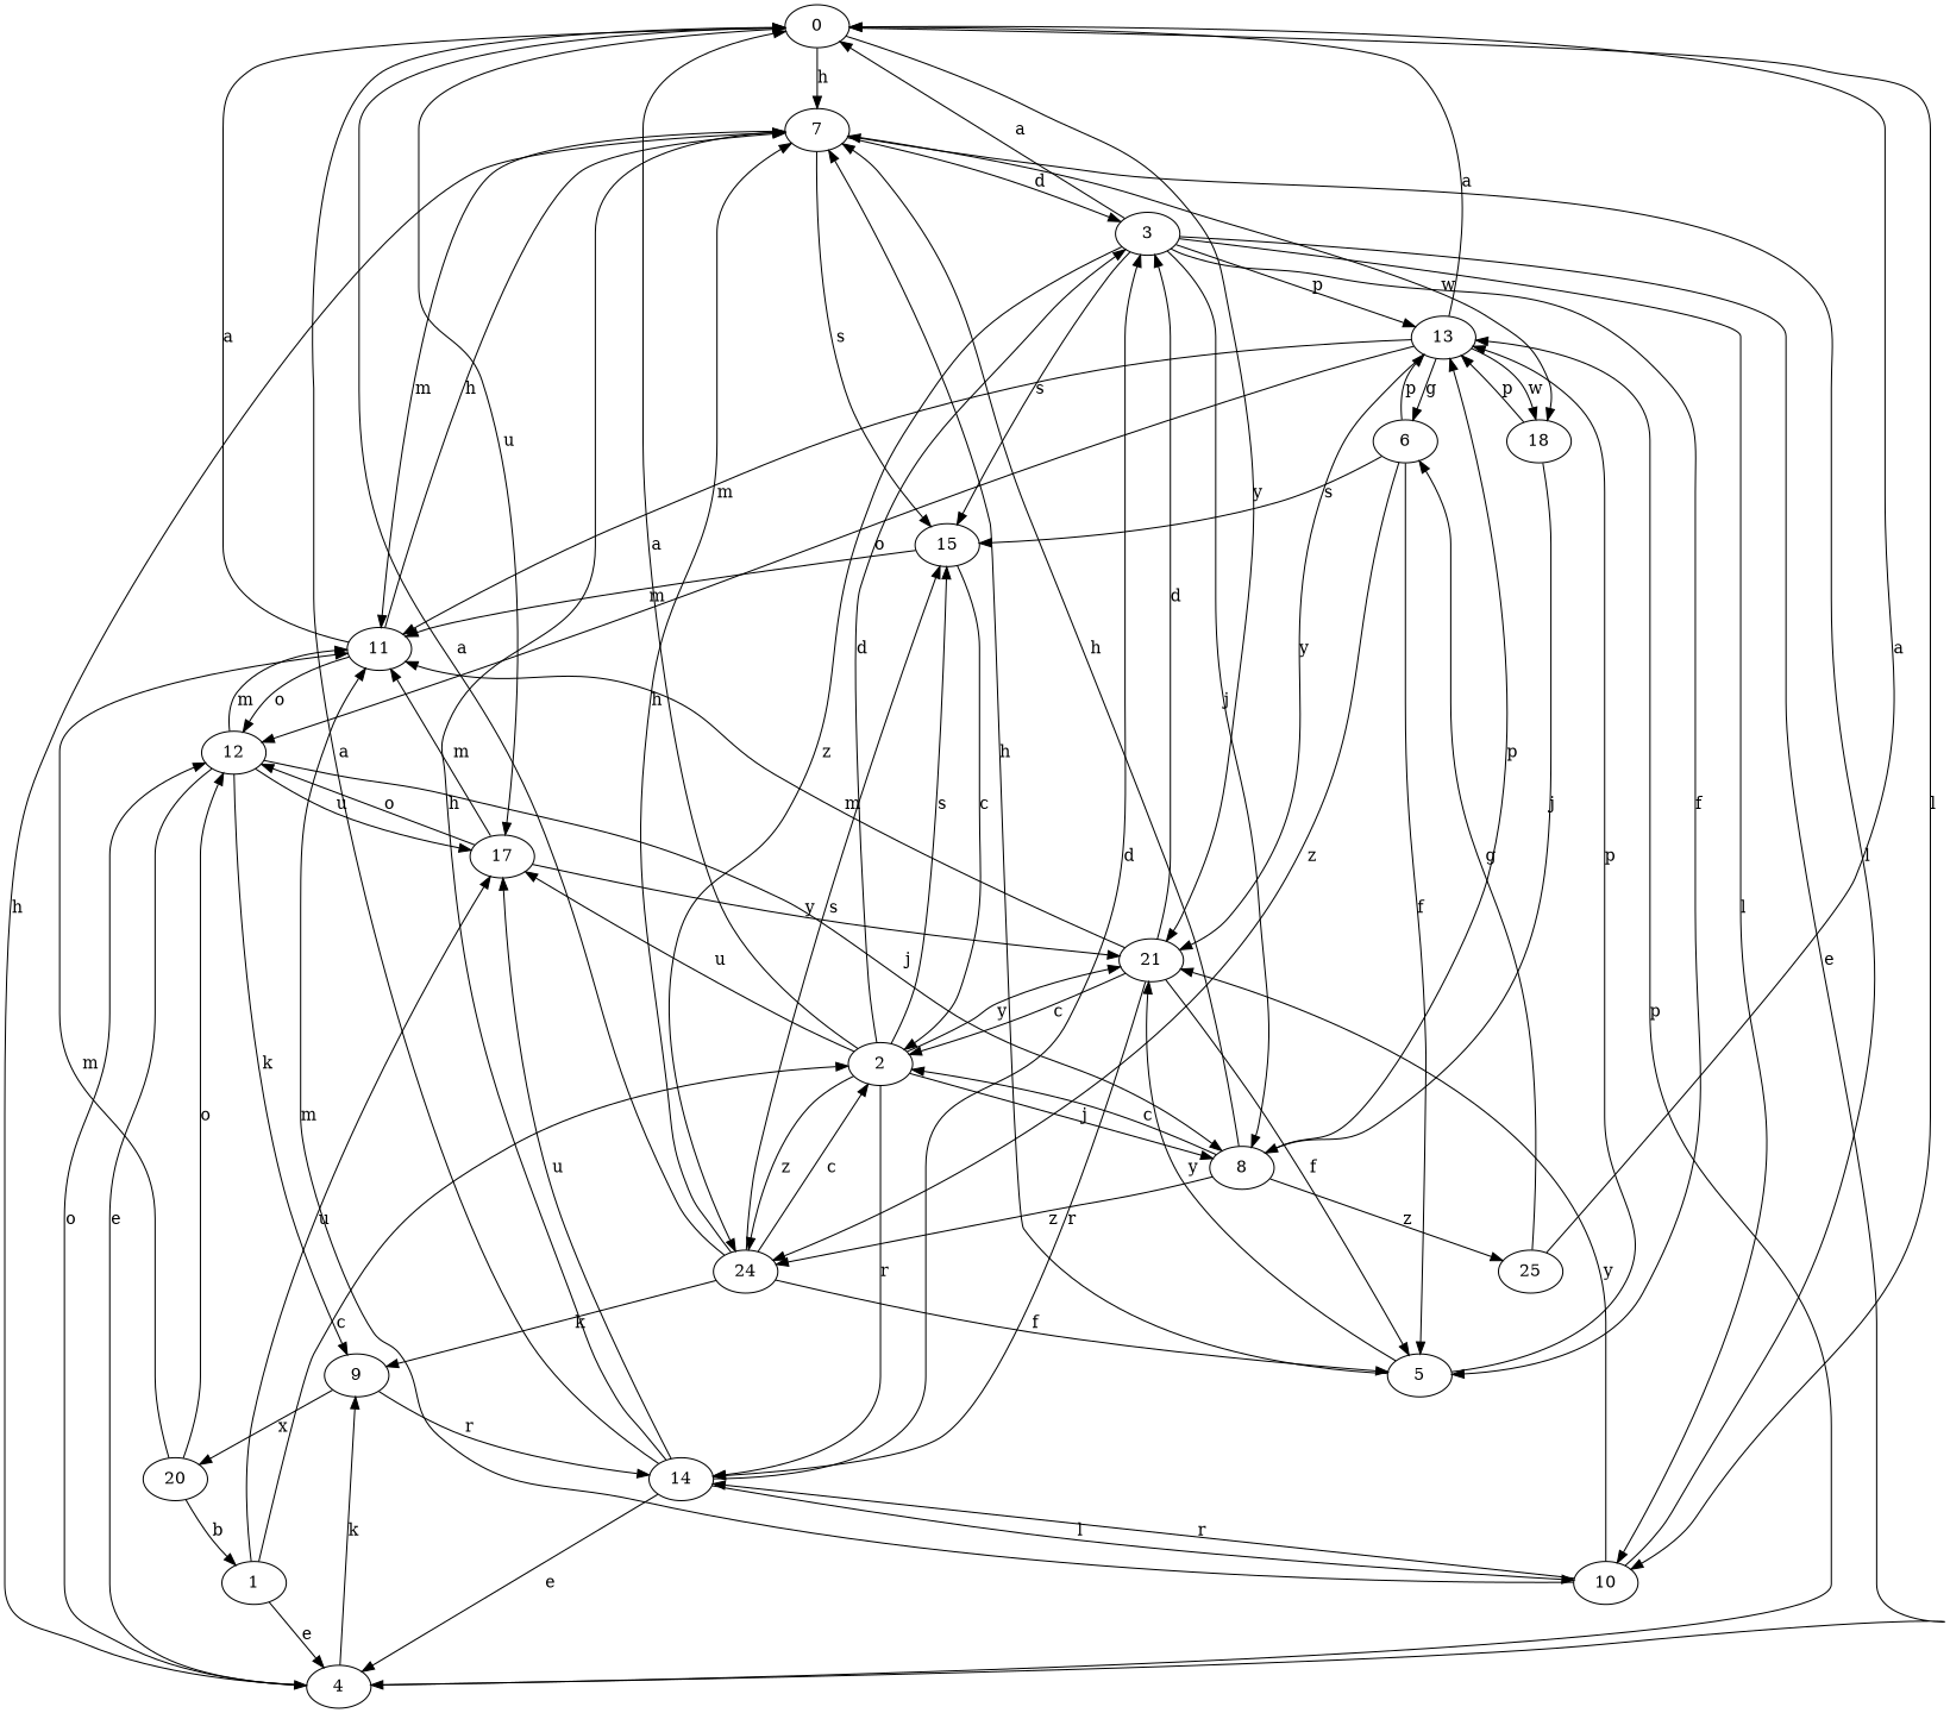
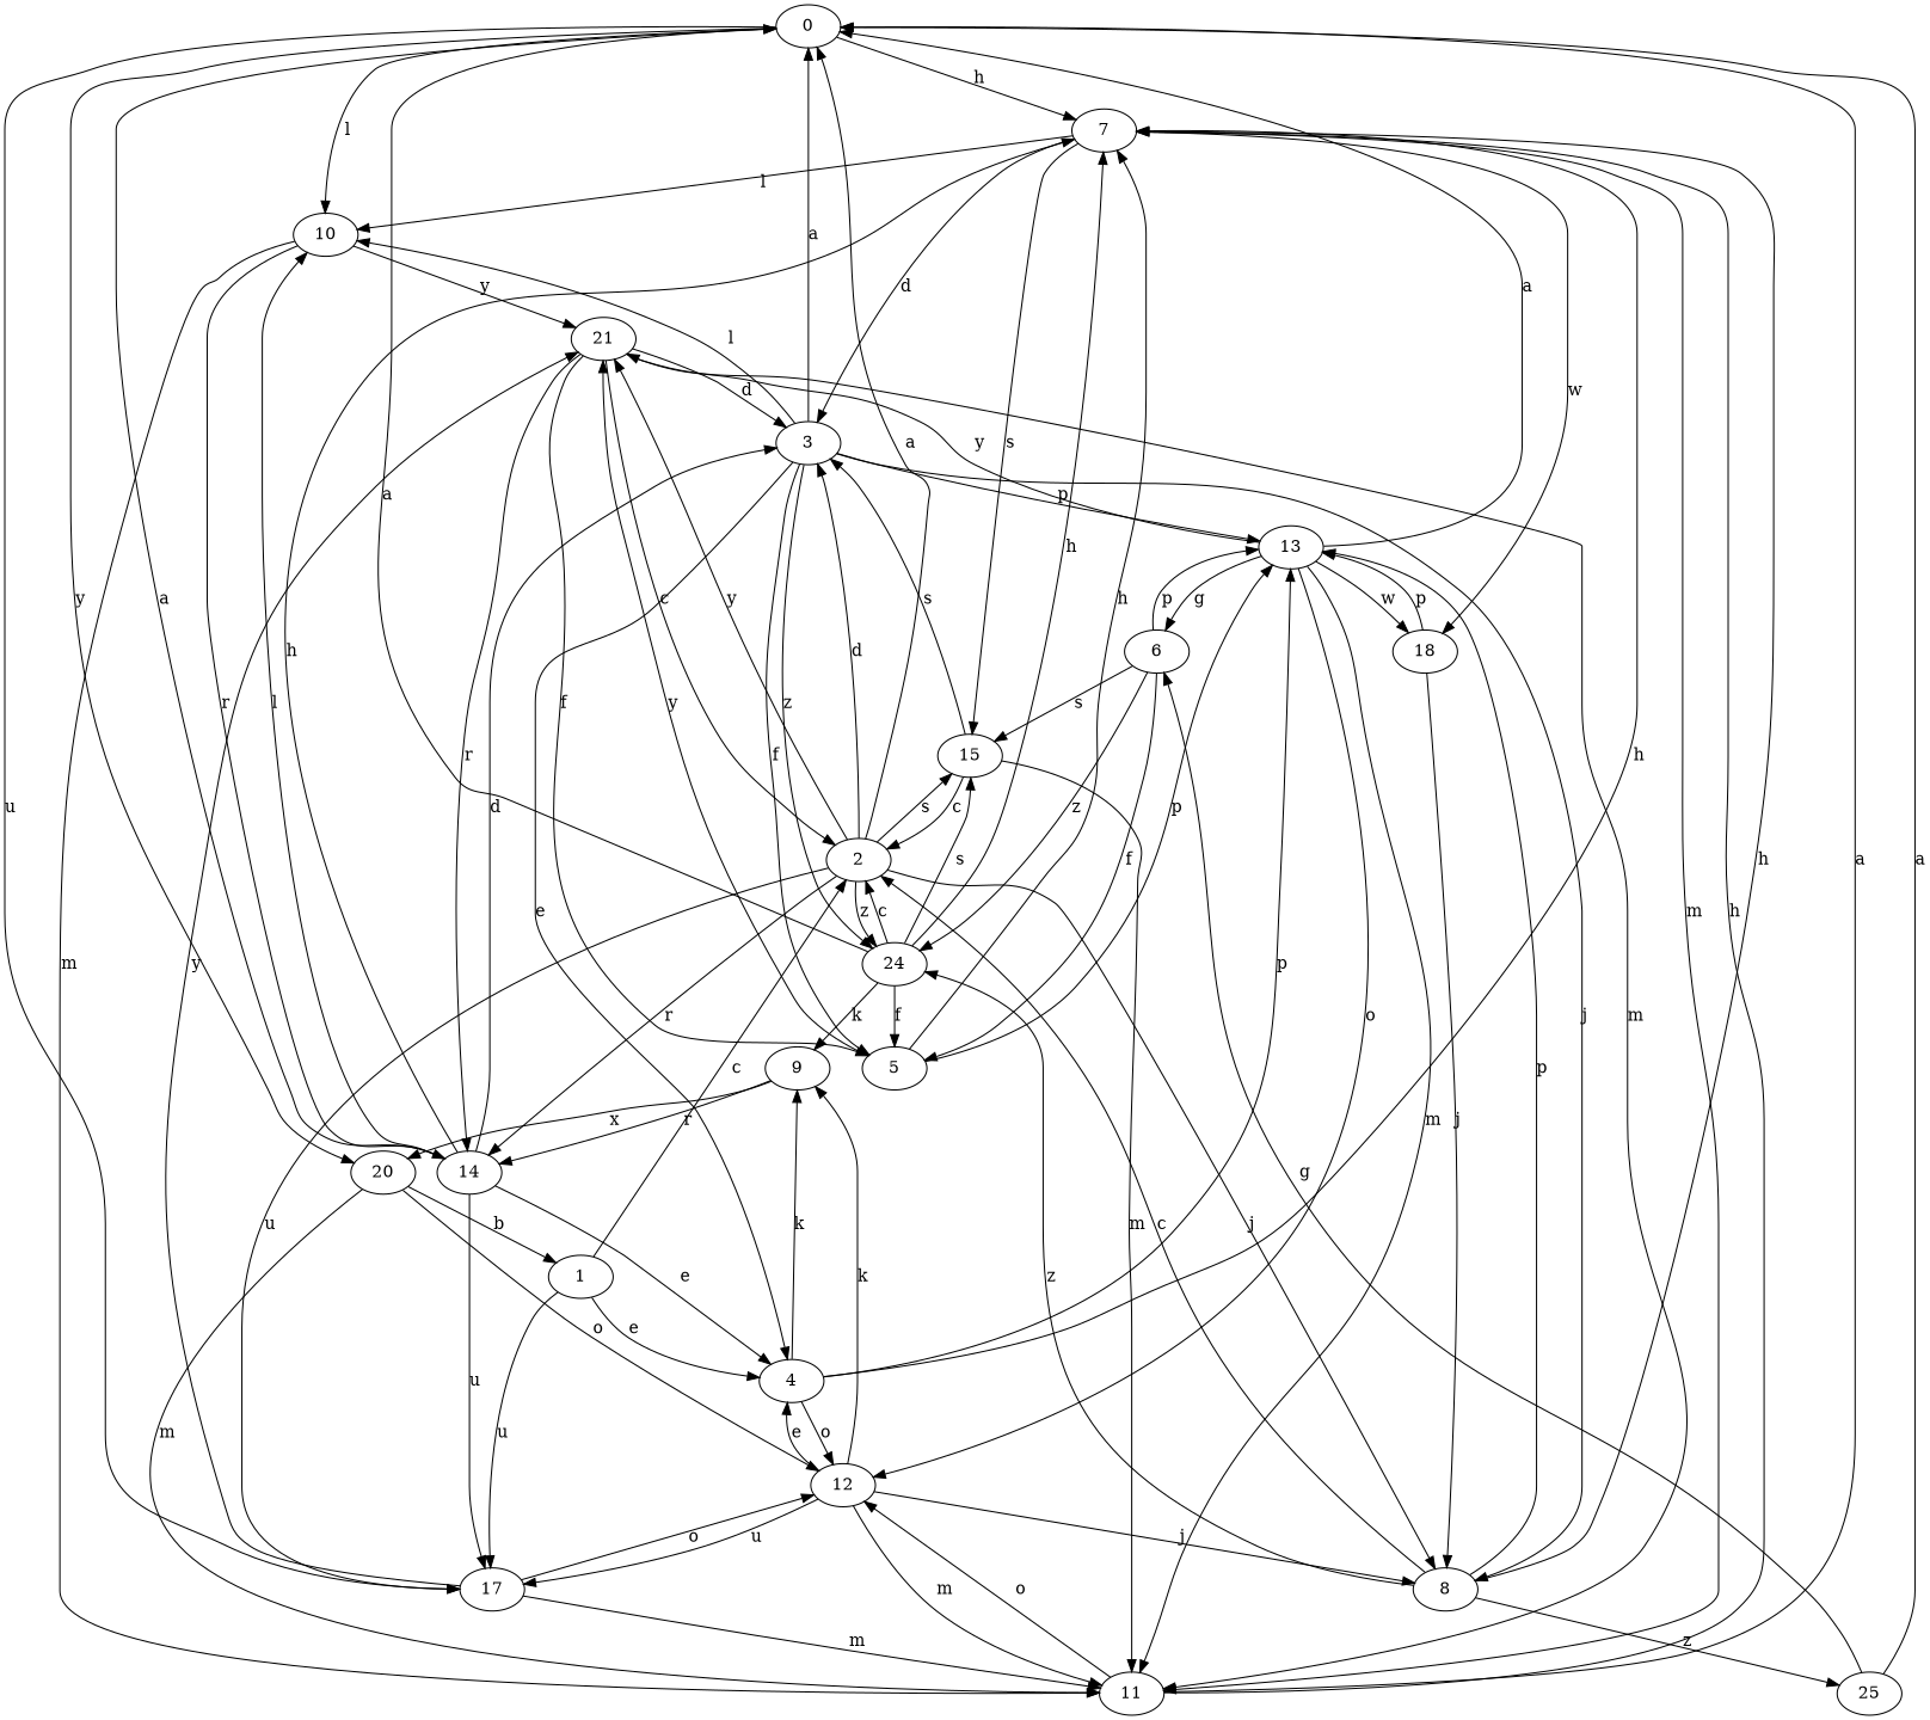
  strict digraph {
    0
    7
    10
    17
    21
    3
    15
    11
    18
    14
    12
    2
    5
    1
    4
    8
    24
    13
    9
    25
    6
    20
    0 -> 7 [label=h]
    0 -> 10 [label=l]
    0 -> 17 [label=u]
-   0 -> 21 [label=y]
-   10 -> 7 [label=l]
+   0 -> 20 [label=y]
+   7 -> 10 [label=l]
    7 -> 3 [label=d]
    7 -> 15 [label=s]
    7 -> 11 [label=m]
    7 -> 18 [label=w]
    10 -> 21 [label=y]
    10 -> 11 [label=m]
    10 -> 14 [label=r]
    17 -> 21 [label=y]
    17 -> 11 [label=m]
    17 -> 12 [label=o]
    21 -> 3 [label=d]
    21 -> 11 [label=m]
    21 -> 14 [label=r]
    21 -> 2 [label=c]
    21 -> 5 [label=f]
    3 -> 0 [label=a]
    3 -> 10 [label=l]
-   3 -> 15 [label=s]
+   15 -> 3 [label=s]
    3 -> 5 [label=f]
    3 -> 4 [label=e]
    3 -> 8 [label=j]
    3 -> 24 [label=z]
    3 -> 13 [label=p]
    15 -> 11 [label=m]
    15 -> 2 [label=c]
    11 -> 0 [label=a]
    11 -> 7 [label=h]
    11 -> 12 [label=o]
    18 -> 8 [label=j]
    18 -> 13 [label=p]
    14 -> 0 [label=a]
    14 -> 7 [label=h]
    14 -> 10 [label=l]
    14 -> 17 [label=u]
    14 -> 3 [label=d]
    14 -> 4 [label=e]
    12 -> 17 [label=u]
    12 -> 11 [label=m]
    12 -> 4 [label=e]
    12 -> 8 [label=j]
    12 -> 9 [label=k]
    2 -> 0 [label=a]
    2 -> 17 [label=u]
    2 -> 21 [label=y]
    2 -> 3 [label=d]
    2 -> 15 [label=s]
    2 -> 14 [label=r]
    2 -> 8 [label=j]
    2 -> 24 [label=z]
    5 -> 7 [label=h]
    5 -> 21 [label=y]
    5 -> 13 [label=p]
    1 -> 17 [label=u]
    1 -> 2 [label=c]
    1 -> 4 [label=e]
    4 -> 7 [label=h]
    4 -> 12 [label=o]
    4 -> 13 [label=p]
    4 -> 9 [label=k]
    8 -> 7 [label=h]
    8 -> 2 [label=c]
    8 -> 24 [label=z]
    8 -> 13 [label=p]
    8 -> 25 [label=z]
    24 -> 0 [label=a]
    24 -> 7 [label=h]
    24 -> 15 [label=s]
    24 -> 2 [label=c]
    24 -> 5 [label=f]
    24 -> 9 [label=k]
    13 -> 0 [label=a]
    13 -> 21 [label=y]
    13 -> 11 [label=m]
    13 -> 18 [label=w]
    13 -> 12 [label=o]
    13 -> 6 [label=g]
    9 -> 14 [label=r]
    9 -> 20 [label=x]
    25 -> 0 [label=a]
    25 -> 6 [label=g]
    6 -> 15 [label=s]
    6 -> 5 [label=f]
    6 -> 24 [label=z]
    6 -> 13 [label=p]
    20 -> 11 [label=m]
    20 -> 12 [label=o]
    20 -> 1 [label=b]
  }
